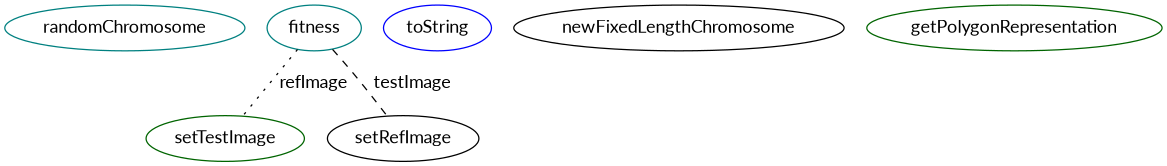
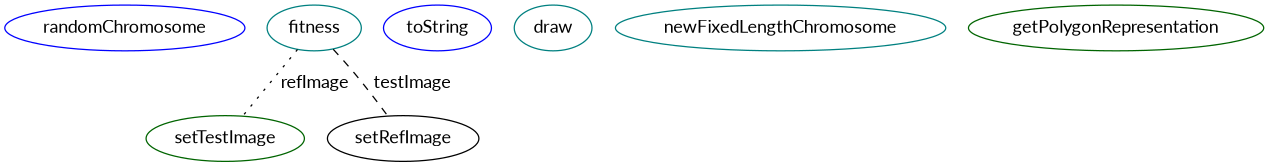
  digraph {
    fontname=Lato
    node [color=blue fontname=Lato]
    edge [dir=none fontname=Lato]
-   randomChromosome [color=teal]
+   randomChromosome
    fitness [color=teal]
    setTestImage [color=darkgreen]
    setRefImage [color=black]
    toString
-   newFixedLengthChromosome [color=black]
+   draw [color=teal]
+   newFixedLengthChromosome [color=teal]
    getPolygonRepresentation [color=darkgreen]
    fitness -> setTestImage [label=" refImage" style=dotted]
    fitness -> setRefImage [label=" testImage" style=dashed]
  }
